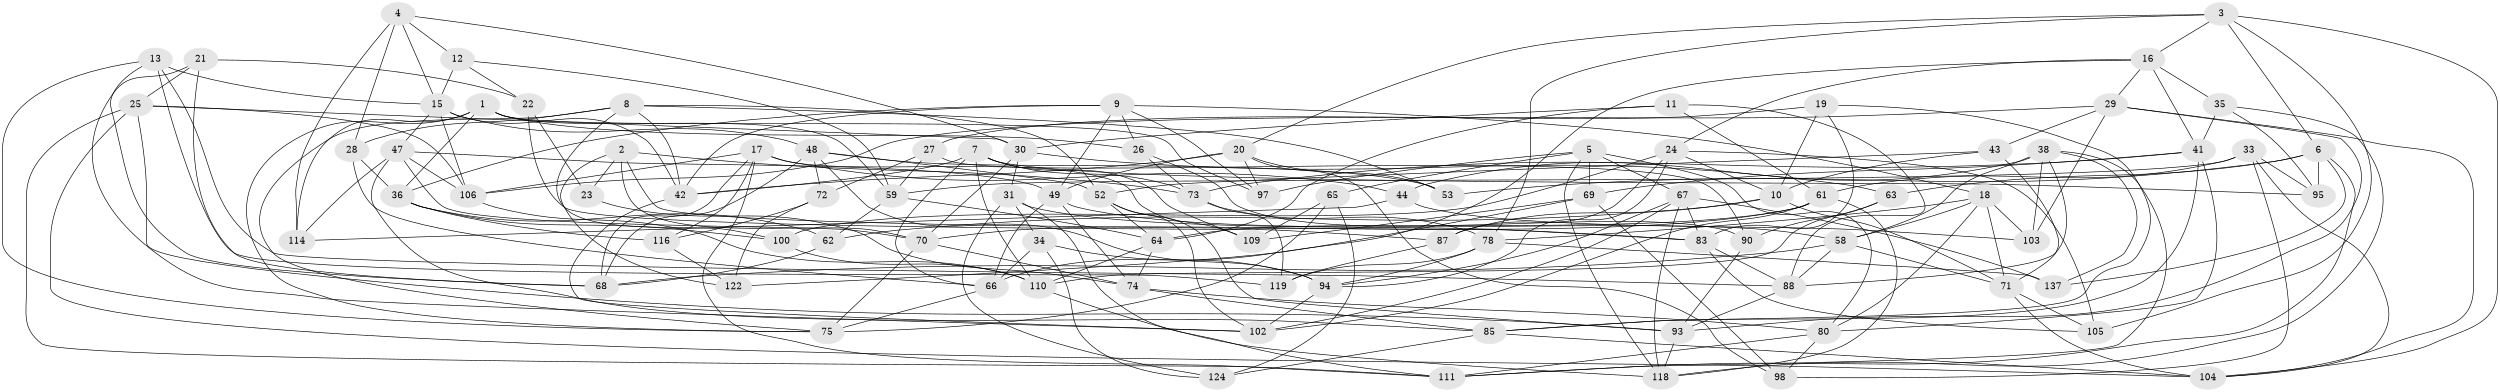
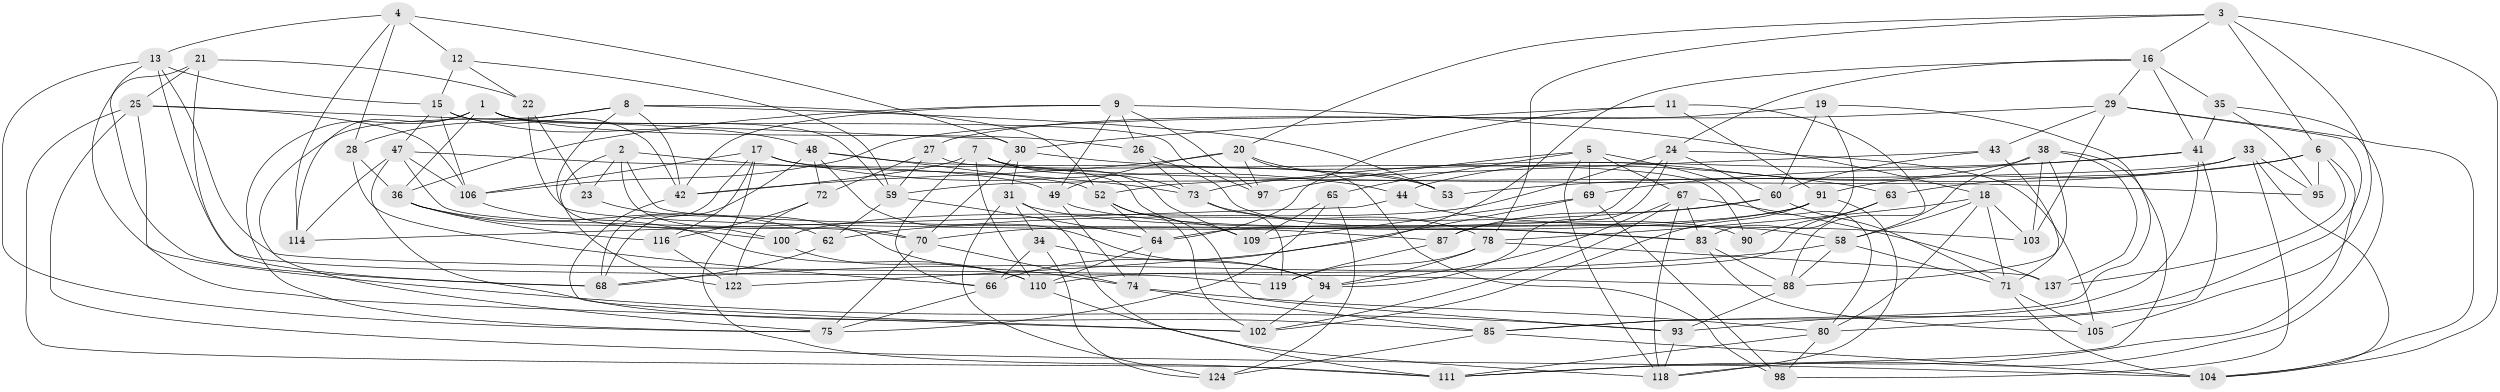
  graph {
    node [color=gray90 style=filled]
    1 [super="+40"]
    26
    36 [super="+123"]
    59 [super="+84"]
    75 [super="+92"]
    97
    114
    73 [super="+101"]
    90
    100
    116
    62
    64 [super="+120"]
    2 [super="+57"]
    23
    70 [super="+127"]
    83 [super="+141"]
    122
    74 [super="+135"]
    78 [super="+113"]
    119
    105
    88 [super="+136"]
    3 [super="+96"]
    6 [super="+142"]
    16 [super="+121"]
    20 [super="+117"]
    104 [super="+145"]
    53
    63
    95
    111 [super="+138"]
    137
    66 [super="+89"]
    24 [super="+51"]
    29 [super="+91"]
    35
    41 [super="+86"]
    42 [super="+133"]
    49 [super="+54"]
    98
    94 [super="+132"]
    4 [super="+143"]
    12
    13 [super="+37"]
    28
    30 [super="+45"]
    15 [super="+82"]
    22
    68 [super="+144"]
    31 [super="+39"]
    69 [super="+112"]
    109
    5 [super="+10"]
    65
    67 [super="+77"]
    80 [super="+128"]
    118 [super="+129"]
    124
    102 [super="+108"]
    110 [super="+125"]
    7 [super="+55"]
    8 [super="+32"]
    52 [super="+131"]
    93 [super="+115"]
    9 [super="+14"]
    18 [super="+46"]
    58 [super="+134"]
    71 [super="+99"]
    103
    11
-   61 [super="+79"]
+   61 [super="+79" label=91]
    47 [super="+50"]
    48 [super="+130"]
    106 [super="+126"]
    87
    85 [super="+140"]
    72
-   60 [super="+81" label=10]
+   60 [super="+81"]
    43
    17 [super="+76"]
    44
    19
    27
    21
    25 [super="+56"]
    34
    33 [super="+107"]
    38 [super="+139"]
    1 -- 26
    1 -- 36
    1 -- 59
    1 -- 75
    1 -- 97
    1 -- 114
    26 -- 73
    26 -- 90
    36 -- 100
    36 -- 116
    36 -- 62
    59 -- 62
    59 -- 64
    73 -- 78
    73 -- 119
-   90 -- 93
    100 -- 110
    116 -- 122
    62 -- 68
    64 -- 74
    64 -- 110
    2 -- 73
    2 -- 23 [weight=2]
    2 -- 70
    2 -- 83
    2 -- 122
    23 -- 74
    70 -- 75
    70 -- 74
    83 -- 105
    83 -- 88
    74 -- 80
    74 -- 85
    78 -- 119
    78 -- 137
    78 -- 94
    88 -- 93
    3 -- 78
    3 -- 105
    3 -- 6
    3 -- 16
    3 -- 20
    3 -- 104
    6 -- 53
    6 -- 63
    6 -- 95
    6 -- 111
    6 -- 137
    16 -- 66
    16 -- 24
    16 -- 29
    16 -- 35
    16 -- 41
    20 -- 97
    20 -- 53
    20 -- 42
    20 -- 49
    20 -- 98
    63 -- 90
    63 -- 110
    66 -- 75
    24 -- 100
    24 -- 105
    24 -- 94
    24 -- 87
    24 -- 60
    29 -- 104
    29 -- 93
    29 -- 103
    29 -- 106
    29 -- 43
    35 -- 95
    35 -- 41
    35 -- 118
    41 -- 73
    41 -- 69
    41 -- 80
    41 -- 85
    42 -- 102
    49 -- 74
-   49 -- 66
    49 -- 58
    94 -- 102
    4 -- 114
    4 -- 12
-   4 -- 15
+   4 -- 13
    4 -- 28
    4 -- 30
    12 -- 59
    12 -- 15
    12 -- 22
    13 -- 75
    13 -- 119
    13 -- 88
    13 -- 15
    13 -- 68
    28 -- 36
    28 -- 66
    30 -- 70
    30 -- 63
    30 -- 31
    15 -- 42
    15 -- 47
    15 -- 48
    15 -- 106
    22 -- 23
    22 -- 87
    31 -- 83
    31 -- 111
    31 -- 124
    31 -- 34
    69 -- 122
    69 -- 98
    69 -- 109
    5 -- 97
    5 -- 69
    5 -- 65
    5 -- 67
    5 -- 80
    5 -- 118
    65 -- 75
    65 -- 109
    65 -- 124
    67 -- 83
    67 -- 137
    67 -- 94
    67 -- 118
    67 -- 102
    80 -- 111
    80 -- 98
    110 -- 118
    7 -- 73
    7 -- 95
    7 -- 66
    7 -- 42
    7 -- 109
    7 -- 110
    8 -- 75
    8 -- 100
    8 -- 53
    8 -- 42
    8 -- 28
    8 -- 52
    52 -- 64
    52 -- 102
    52 -- 93
    93 -- 118
    9 -- 26
    9 -- 36
    9 -- 97
    9 -- 42
    9 -- 49
    9 -- 18
    18 -- 78
    18 -- 80
    18 -- 58
    18 -- 71
    18 -- 103
    58 -- 88
    58 -- 68
    58 -- 71
    71 -- 105
    71 -- 104
    11 -- 64
    11 -- 88
    11 -- 30
    11 -- 61
    61 -- 64
    61 -- 70
    61 -- 118
    61 -- 102
    47 -- 114
    47 -- 70
    47 -- 49
    47 -- 106
    47 -- 85
    48 -- 53
    48 -- 94
    48 -- 68
    48 -- 52
    48 -- 72
    106 -- 110
    87 -- 119
    85 -- 104
    85 -- 124
    72 -- 116
    72 -- 122
    60 -- 62
    60 -- 71
    60 -- 87
    43 -- 52
    43 -- 71
    43 -- 60
    17 -- 116
    17 -- 111
    17 -- 68
    17 -- 109
    17 -- 106
    17 -- 44
    44 -- 114
    44 -- 103
    19 -- 83
    19 -- 85
    19 -- 60
    19 -- 27
    27 -- 59
    27 -- 90
    27 -- 72
    21 -- 22
    21 -- 68
    21 -- 102
    21 -- 25
    25 -- 104
    25 -- 111
    25 -- 30
    25 -- 93
    25 -- 106
    34 -- 66
    34 -- 94
    34 -- 124
    33 -- 59
    33 -- 104
    33 -- 95
    33 -- 98
    33 -- 61
    38 -- 88
    38 -- 111
    38 -- 137
    38 -- 58
    38 -- 103
    38 -- 44
  }
